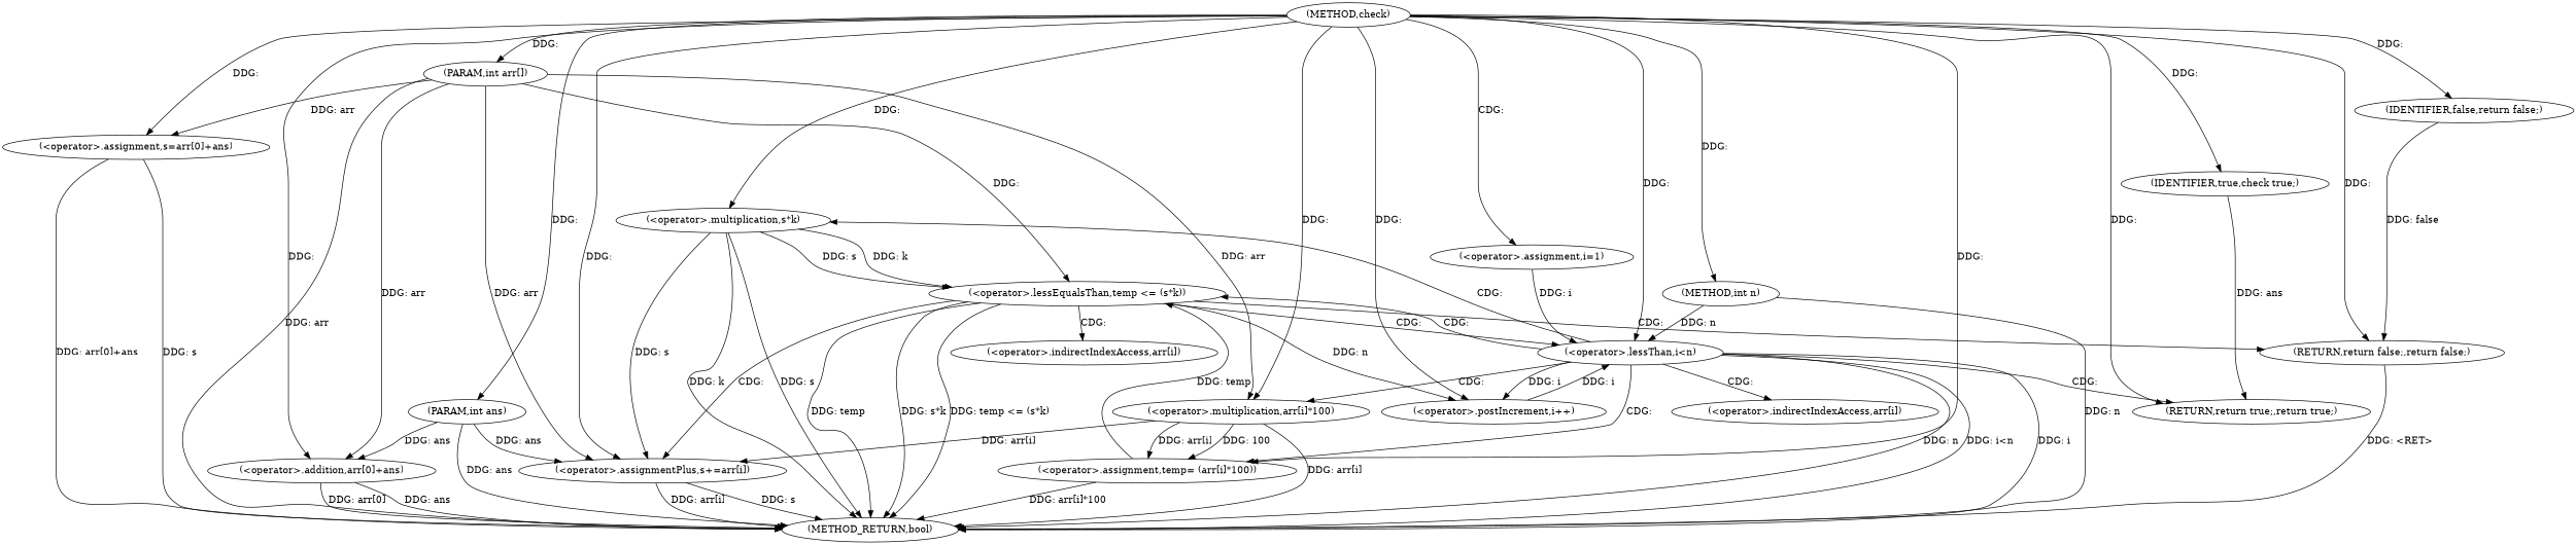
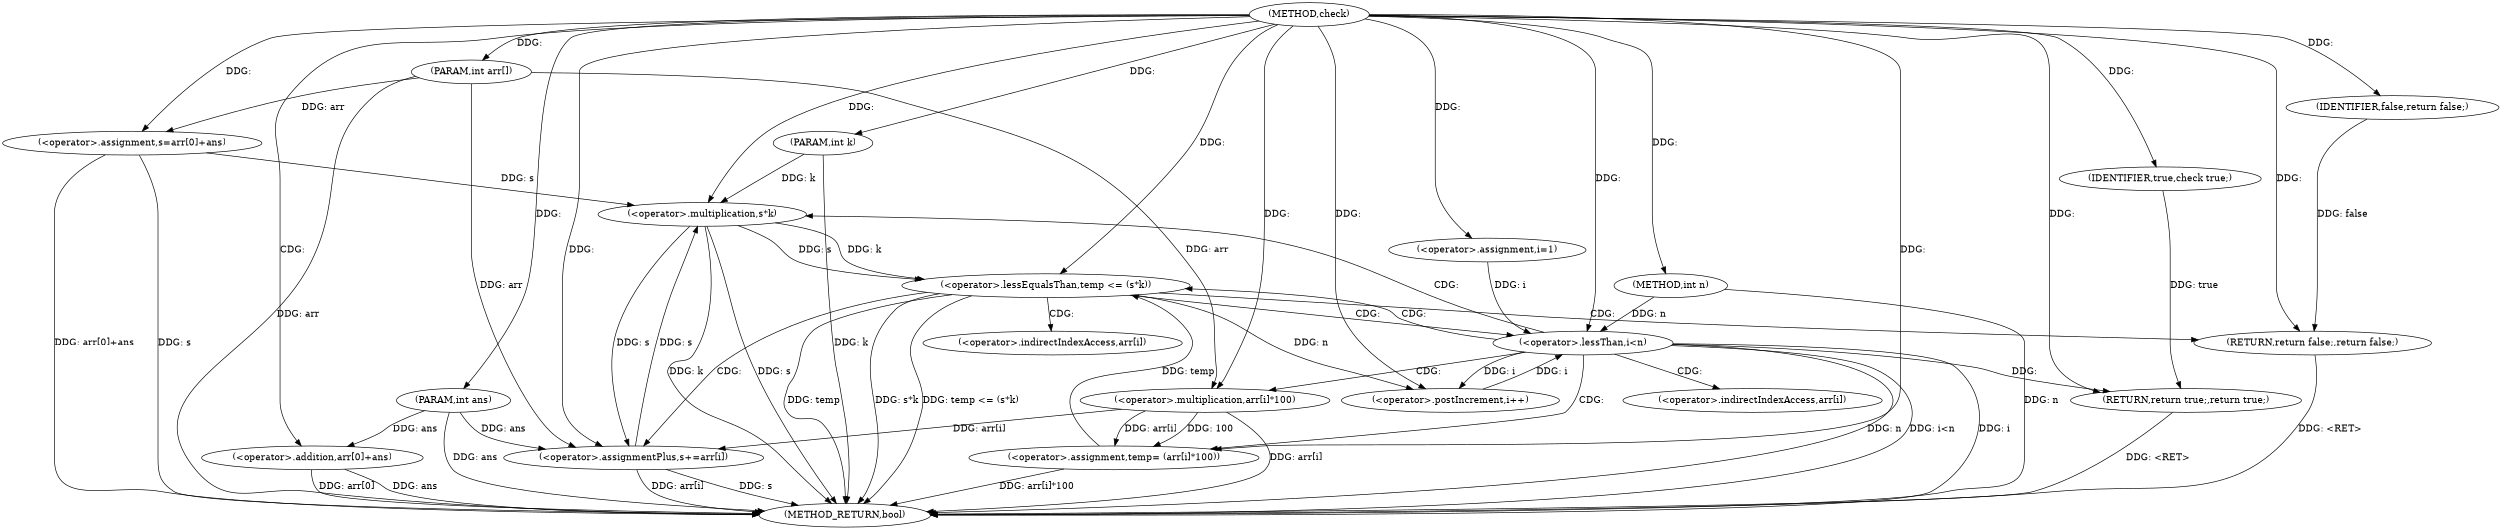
  digraph {
    n1 [label="(METHOD,check)"]
    n2 [label="(PARAM,int arr[])"]
    n3 [label="(METHOD,int n)"]
    n4 [label="(PARAM,int ans)"]
+   n5 [label="(PARAM,int k)"]
    n6 [label="(<operator>.assignment,s=arr[0]+ans)"]
    n7 [label="(RETURN,return true;,return true;)"]
    n8 [label="(<operator>.assignment,i=1)"]
    n9 [label="(<operator>.lessThan,i<n)"]
    n10 [label="(<operator>.postIncrement,i++)"]
    n11 [label="(IDENTIFIER,true,check true;)"]
    n12 [label="(<operator>.addition,arr[0]+ans)"]
    n13 [label="(<operator>.assignment,temp= (arr[i]*100))"]
    n14 [label="(<operator>.lessEqualsThan,temp <= (s*k))"]
    n15 [label="(<operator>.multiplication,arr[i]*100)"]
    n16 [label="(<operator>.assignmentPlus,s+=arr[i])"]
    n17 [label="(<operator>.multiplication,s*k)"]
    n18 [label="(RETURN,return false;,return false;)"]
    n19 [label="(IDENTIFIER,false,return false;)"]
    n20 [label="(METHOD_RETURN,bool)"]
    n21 [label="(<operator>.indirectIndexAccess,arr[i])"]
    n22 [label="(<operator>.indirectIndexAccess,arr[i])"]
    n1 -> n2 [label="DDG: "]
    n1 -> n3 [label="DDG: "]
    n1 -> n4 [label="DDG: "]
+   n1 -> n5 [label="DDG: "]
    n1 -> n6 [label="DDG: "]
    n1 -> n7 [label="DDG: "]
-   n1 -> n8 [label="CDG: "]
+   n1 -> n8 [label="DDG: "]
    n1 -> n9 [label="DDG: "]
    n1 -> n10 [label="DDG: "]
    n1 -> n11 [label="DDG: "]
-   n1 -> n12 [label="DDG: "]
+   n1 -> n12 [label="CDG: "]
    n1 -> n13 [label="DDG: "]
-   n2 -> n14 [label="DDG: "]
+   n1 -> n14 [label="DDG: "]
    n1 -> n15 [label="DDG: "]
    n1 -> n16 [label="DDG: "]
    n1 -> n17 [label="DDG: "]
    n1 -> n18 [label="DDG: "]
    n1 -> n19 [label="DDG: "]
    n2 -> n6 [label="DDG: arr"]
-   n2 -> n12 [label="DDG: arr"]
    n2 -> n15 [label="DDG: arr"]
    n2 -> n16 [label="DDG: arr"]
    n2 -> n20 [label="DDG: arr"]
    n3 -> n9 [label="DDG: n"]
    n3 -> n20 [label="DDG: n"]
    n4 -> n12 [label="DDG: ans"]
    n4 -> n16 [label="DDG: ans"]
    n4 -> n20 [label="DDG: ans"]
+   n5 -> n17 [label="DDG: k"]
+   n5 -> n20 [label="DDG: k"]
+   n6 -> n17 [label="DDG: s"]
    n6 -> n20 [label="DDG: s"]
    n6 -> n20 [label="DDG: arr[0]+ans"]
+   n7 -> n20 [label="DDG: <RET>"]
    n8 -> n9 [label="DDG: i"]
-   n9 -> n7 [label="CDG: "]
+   n9 -> n7 [label="DDG: "]
    n9 -> n10 [label="DDG: i"]
    n9 -> n13 [label="CDG: "]
    n9 -> n14 [label="CDG: "]
    n9 -> n15 [label="CDG: "]
    n9 -> n17 [label="CDG: "]
    n9 -> n20 [label="DDG: i"]
    n9 -> n20 [label="DDG: n"]
    n9 -> n20 [label="DDG: i<n"]
    n9 -> n21 [label="CDG: "]
    n10 -> n9 [label="DDG: i"]
-   n11 -> n7 [label="DDG: ans"]
+   n11 -> n7 [label="DDG: true"]
    n12 -> n20 [label="DDG: arr[0]"]
    n12 -> n20 [label="DDG: ans"]
    n13 -> n14 [label="DDG: temp"]
    n13 -> n20 [label="DDG: arr[i]*100"]
    n14 -> n9 [label="CDG: "]
    n14 -> n10 [label="DDG: n"]
    n14 -> n16 [label="CDG: "]
    n14 -> n18 [label="CDG: "]
    n14 -> n20 [label="DDG: temp"]
    n14 -> n20 [label="DDG: s*k"]
    n14 -> n20 [label="DDG: temp <= (s*k)"]
    n14 -> n22 [label="CDG: "]
    n15 -> n13 [label="DDG: arr[i]"]
    n15 -> n13 [label="DDG: 100"]
    n15 -> n16 [label="DDG: arr[i]"]
    n15 -> n20 [label="DDG: arr[i]"]
+   n16 -> n17 [label="DDG: s"]
    n16 -> n20 [label="DDG: s"]
    n16 -> n20 [label="DDG: arr[i]"]
    n17 -> n14 [label="DDG: s"]
    n17 -> n14 [label="DDG: k"]
    n17 -> n16 [label="DDG: s"]
    n17 -> n20 [label="DDG: s"]
    n17 -> n20 [label="DDG: k"]
    n18 -> n20 [label="DDG: <RET>"]
    n19 -> n18 [label="DDG: false"]
  }
